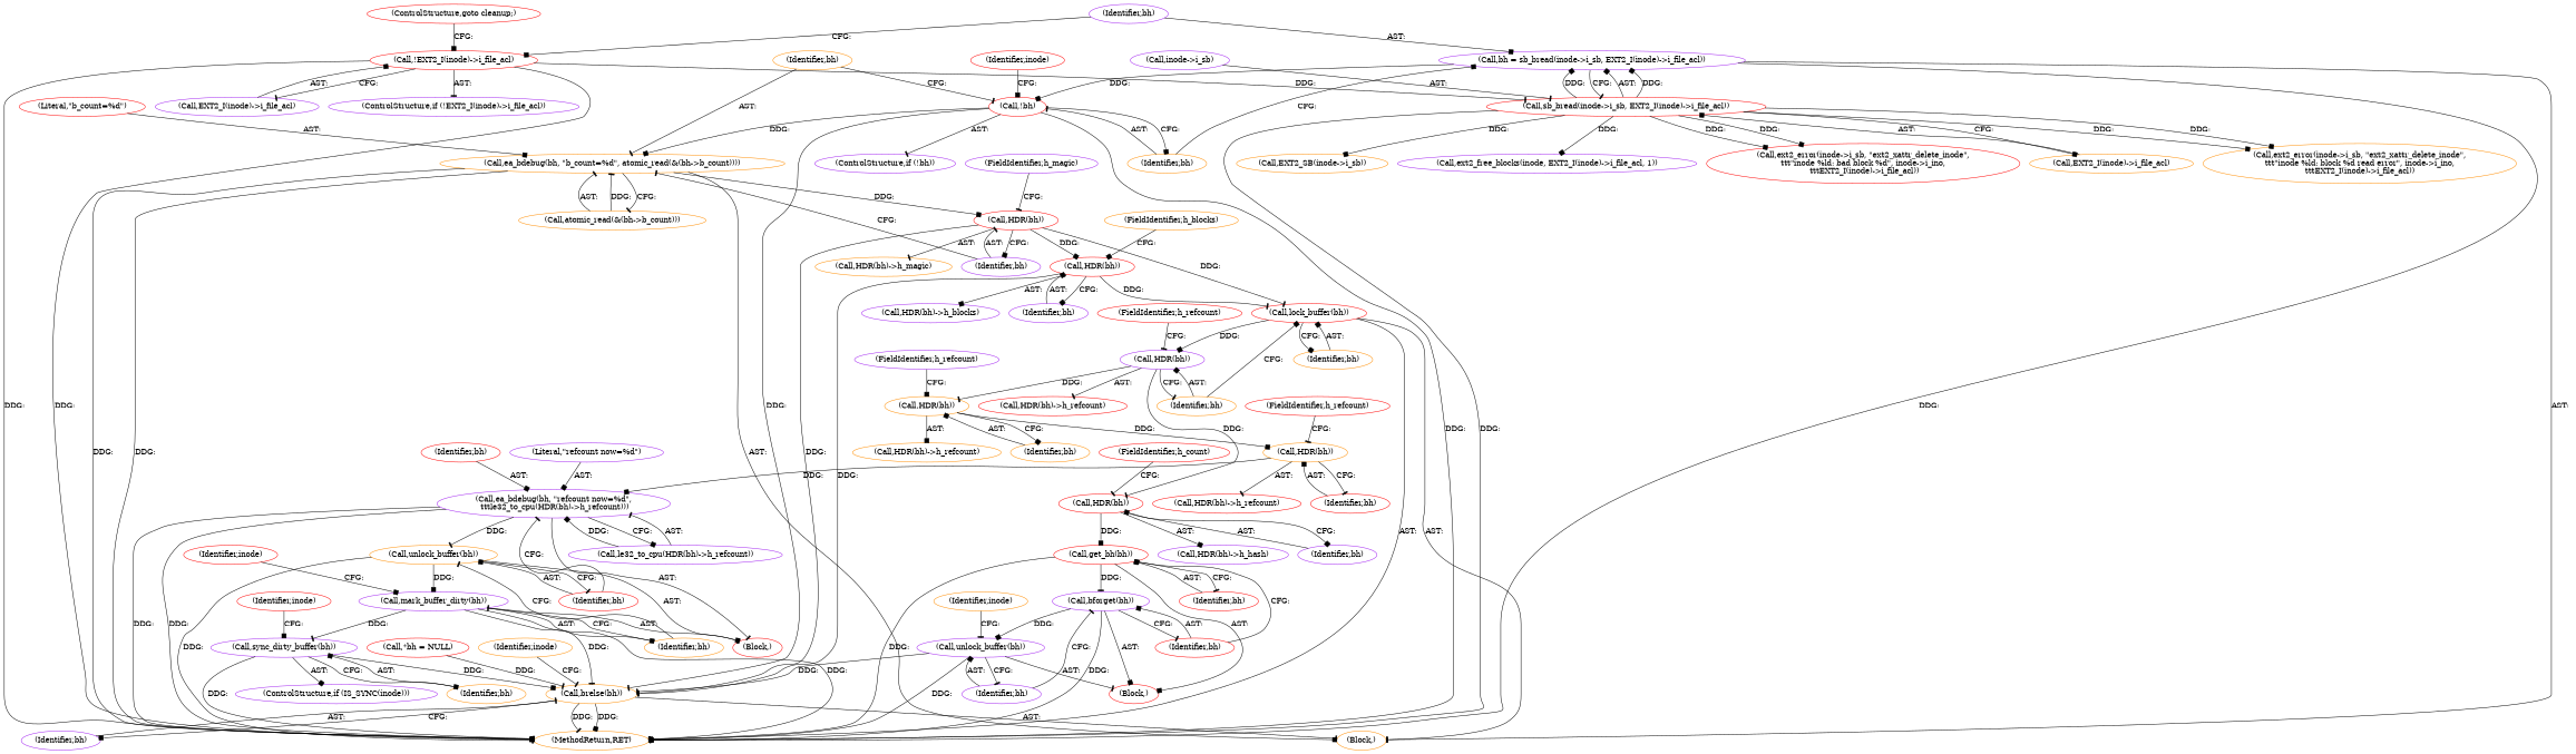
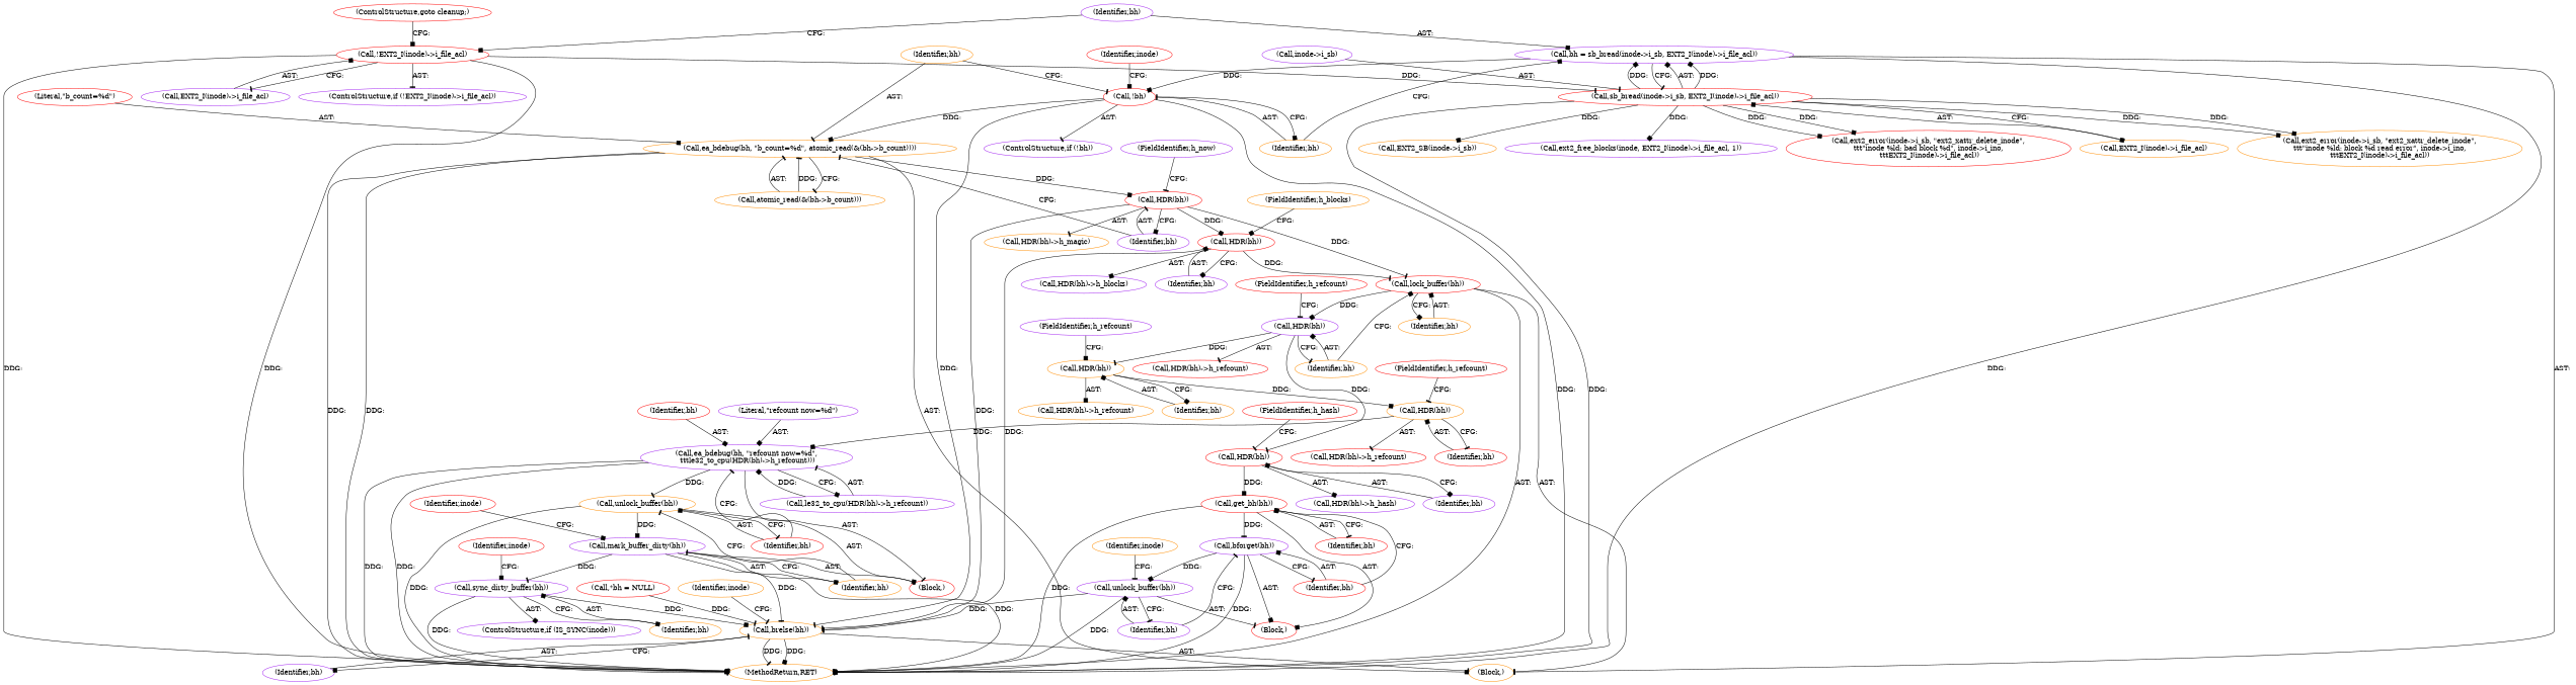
  digraph {
    node [color=red]
    edge [arrowhead=box]
    n1 [color=purple label="(Call,bh = sb_bread(inode->i_sb, EXT2_I(inode)->i_file_acl))"]
    n2 [label="(Call,sb_bread(inode->i_sb, EXT2_I(inode)->i_file_acl))"]
    n3 [label="(Call,!bh)"]
    n4 [color=darkorange label="(Block,)"]
    n5 [color=darkorange label="(MethodReturn,RET)"]
    n6 [color=darkorange label="(Call,EXT2_SB(inode->i_sb))"]
    n7 [color=purple label="(Call,ext2_free_blocks(inode, EXT2_I(inode)->i_file_acl, 1))"]
    n8 [label="(Call,ext2_error(inode->i_sb, \"ext2_xattr_delete_inode\",\n\t\t\t\"inode %ld: bad block %d\", inode->i_ino,\n \t\t\tEXT2_I(inode)->i_file_acl))"]
    n9 [color=darkorange label="(Call,EXT2_I(inode)->i_file_acl)"]
    n10 [color=darkorange label="(Call,ext2_error(inode->i_sb, \"ext2_xattr_delete_inode\",\n\t\t\t\"inode %ld: block %d read error\", inode->i_ino,\n\t\t\tEXT2_I(inode)->i_file_acl))"]
    n11 [color=darkorange label="(Call,ea_bdebug(bh, \"b_count=%d\", atomic_read(&(bh->b_count))))"]
    n12 [color=darkorange label="(Call,brelse(bh))"]
    n13 [color=darkorange label="(Identifier,bh)"]
    n14 [color=purple label="(ControlStructure,if (!bh))"]
    n15 [label="(Call,!EXT2_I(inode)->i_file_acl)"]
    n16 [color=purple label="(Call,EXT2_I(inode)->i_file_acl)"]
    n17 [color=purple label="(ControlStructure,if (!EXT2_I(inode)->i_file_acl))"]
    n18 [label="(Call,HDR(bh))"]
    n19 [color=darkorange label="(Call,atomic_read(&(bh->b_count)))"]
    n20 [color=purple label="(Identifier,bh)"]
    n21 [label="(Call,HDR(bh))"]
    n22 [label="(Call,lock_buffer(bh))"]
    n23 [color=purple label="(Identifier,bh)"]
    n24 [color=darkorange label="(Call,HDR(bh)->h_magic)"]
    n25 [color=purple label="(Call,HDR(bh)->h_blocks)"]
    n26 [color=purple label="(Identifier,bh)"]
    n27 [color=purple label="(Call,HDR(bh))"]
    n28 [color=darkorange label="(Identifier,bh)"]
    n29 [label="(Call,HDR(bh))"]
    n30 [color=darkorange label="(Call,HDR(bh))"]
    n31 [color=darkorange label="(Identifier,bh)"]
    n32 [label="(Call,HDR(bh)->h_refcount)"]
    n33 [label="(Call,get_bh(bh))"]
    n34 [color=purple label="(Call,HDR(bh)->h_hash)"]
    n35 [color=purple label="(Identifier,bh)"]
    n36 [color=darkorange label="(Call,HDR(bh))"]
    n37 [color=darkorange label="(Call,HDR(bh)->h_refcount)"]
    n38 [color=darkorange label="(Identifier,bh)"]
    n39 [color=purple label="(Call,bforget(bh))"]
    n40 [label="(Identifier,bh)"]
    n41 [label="(Block,)"]
    n42 [color=purple label="(Call,unlock_buffer(bh))"]
    n43 [label="(Identifier,bh)"]
    n44 [color=purple label="(Identifier,bh)"]
    n45 [color=purple label="(Call,ea_bdebug(bh, \"refcount now=%d\",\n \t\t\tle32_to_cpu(HDR(bh)->h_refcount)))"]
    n46 [label="(Identifier,bh)"]
    n47 [label="(Call,HDR(bh)->h_refcount)"]
    n48 [color=darkorange label="(Call,unlock_buffer(bh))"]
    n49 [color=purple label="(Call,le32_to_cpu(HDR(bh)->h_refcount))"]
    n50 [label="(Block,)"]
    n51 [color=purple label="(Call,mark_buffer_dirty(bh))"]
    n52 [label="(Identifier,bh)"]
    n53 [color=purple label="(Call,sync_dirty_buffer(bh))"]
    n54 [color=darkorange label="(Identifier,bh)"]
    n55 [color=purple label="(ControlStructure,if (IS_SYNC(inode)))"]
    n56 [color=darkorange label="(Identifier,bh)"]
    n57 [color=purple label="(Call,inode->i_sb)"]
    n58 [label="(Identifier,inode)"]
    n59 [label="(Identifier,inode)"]
    n60 [color=darkorange label="(Identifier,bh)"]
    n61 [label="(FieldIdentifier,h_refcount)"]
    n62 [color=darkorange label="(Identifier,inode)"]
    n63 [label="(ControlStructure,goto cleanup;)"]
    n64 [label="(Call,*bh = NULL)"]
    n65 [label="(FieldIdentifier,h_refcount)"]
    n66 [label="(Identifier,inode)"]
    n67 [color=darkorange label="(FieldIdentifier,h_blocks)"]
    n68 [label="(Identifier,bh)"]
-   n69 [label="(FieldIdentifier,h_count)"]
-   n70 [color=purple label="(FieldIdentifier,h_magic)"]
+   n69 [label="(FieldIdentifier,h_hash)"]
+   n70 [color=purple label="(FieldIdentifier,h_now)"]
    n71 [color=purple label="(FieldIdentifier,h_refcount)"]
    n72 [color=purple label="(Literal,\"refcount now=%d\")"]
    n73 [color=purple label="(Identifier,bh)"]
    n74 [label="(Literal,\"b_count=%d\")"]
    n75 [color=darkorange label="(Identifier,inode)"]
    n1 -> n2 [arrowhead=tee label="CFG: "]
    n1 -> n3 [label="DDG: "]
    n1 -> n4 [arrowhead=tee label="AST: "]
    n1 -> n5 [arrowhead=tee label="DDG: "]
    n2 -> n1 [label="AST: "]
    n2 -> n1 [label="DDG: "]
    n2 -> n1 [label="DDG: "]
    n2 -> n5 [arrowhead=tee label="DDG: "]
    n2 -> n6 [label="DDG: "]
    n2 -> n7 [label="DDG: "]
    n2 -> n8 [label="DDG: "]
    n2 -> n8 [label="DDG: "]
    n2 -> n9 [label="CFG: "]
    n2 -> n10 [label="DDG: "]
    n2 -> n10 [label="DDG: "]
    n3 -> n5 [arrowhead=tee label="DDG: "]
    n3 -> n11 [label="DDG: "]
    n3 -> n12 [arrowhead=tee label="DDG: "]
    n3 -> n13 [label="CFG: "]
    n3 -> n14 [arrowhead=tee label="AST: "]
    n9 -> n2 [label="AST: "]
    n11 -> n4 [label="AST: "]
    n11 -> n5 [arrowhead=tee label="DDG: "]
    n11 -> n5 [label="DDG: "]
    n11 -> n18 [label="DDG: "]
    n11 -> n19 [arrowhead=tee label="CFG: "]
    n12 -> n4 [arrowhead=tee label="AST: "]
    n12 -> n5 [label="DDG: "]
    n12 -> n5 [arrowhead=tee label="DDG: "]
    n12 -> n20 [label="CFG: "]
    n13 -> n1 [label="CFG: "]
    n13 -> n3 [arrowhead=tee label="AST: "]
    n15 -> n2 [arrowhead=tee label="DDG: "]
    n15 -> n5 [label="DDG: "]
    n15 -> n5 [label="DDG: "]
    n15 -> n16 [arrowhead=tee label="CFG: "]
    n15 -> n17 [arrowhead=tee label="AST: "]
    n16 -> n15 [label="AST: "]
    n18 -> n12 [arrowhead=tee label="DDG: "]
    n18 -> n21 [label="DDG: "]
    n18 -> n22 [arrowhead=tee label="DDG: "]
    n18 -> n23 [label="CFG: "]
    n18 -> n24 [arrowhead=tee label="AST: "]
    n19 -> n11 [arrowhead=tee label="AST: "]
    n19 -> n11 [arrowhead=tee label="DDG: "]
    n20 -> n12 [arrowhead=tee label="AST: "]
    n21 -> n12 [arrowhead=tee label="DDG: "]
    n21 -> n22 [arrowhead=tee label="DDG: "]
    n21 -> n25 [label="AST: "]
    n21 -> n26 [label="CFG: "]
    n22 -> n4 [arrowhead=tee label="AST: "]
    n22 -> n5 [label="AST: "]
    n22 -> n27 [label="DDG: "]
    n22 -> n28 [label="CFG: "]
    n23 -> n11 [arrowhead=tee label="CFG: "]
    n23 -> n18 [arrowhead=tee label="AST: "]
    n26 -> n21 [label="AST: "]
    n27 -> n29 [arrowhead=tee label="DDG: "]
    n27 -> n30 [arrowhead=tee label="DDG: "]
    n27 -> n31 [arrowhead=tee label="CFG: "]
    n27 -> n32 [arrowhead=tee label="AST: "]
    n28 -> n22 [label="AST: "]
    n29 -> n33 [label="DDG: "]
    n29 -> n34 [label="AST: "]
    n29 -> n35 [label="CFG: "]
    n30 -> n36 [label="DDG: "]
    n30 -> n37 [label="AST: "]
    n30 -> n38 [label="CFG: "]
    n31 -> n22 [label="CFG: "]
    n31 -> n27 [label="AST: "]
    n33 -> n5 [arrowhead=tee label="DDG: "]
    n33 -> n39 [arrowhead=tee label="DDG: "]
    n33 -> n40 [arrowhead=tee label="CFG: "]
    n33 -> n41 [label="AST: "]
    n35 -> n29 [label="AST: "]
    n36 -> n45 [label="DDG: "]
    n36 -> n46 [arrowhead=tee label="CFG: "]
    n36 -> n47 [arrowhead=tee label="AST: "]
    n38 -> n30 [label="AST: "]
    n39 -> n5 [label="DDG: "]
    n39 -> n41 [label="AST: "]
    n39 -> n42 [label="DDG: "]
    n39 -> n43 [arrowhead=tee label="CFG: "]
    n40 -> n33 [label="AST: "]
    n42 -> n5 [label="DDG: "]
    n42 -> n12 [arrowhead=tee label="DDG: "]
    n42 -> n41 [arrowhead=tee label="AST: "]
    n42 -> n44 [arrowhead=tee label="CFG: "]
    n43 -> n33 [label="CFG: "]
    n43 -> n39 [label="AST: "]
    n44 -> n39 [arrowhead=tee label="CFG: "]
    n44 -> n42 [label="AST: "]
    n45 -> n5 [label="DDG: "]
    n45 -> n5 [label="DDG: "]
    n45 -> n48 [arrowhead=tee label="DDG: "]
    n45 -> n49 [label="CFG: "]
    n45 -> n50 [arrowhead=tee label="AST: "]
    n46 -> n36 [label="AST: "]
    n48 -> n5 [arrowhead=tee label="DDG: "]
    n48 -> n50 [arrowhead=tee label="AST: "]
    n48 -> n51 [label="DDG: "]
    n48 -> n52 [arrowhead=tee label="CFG: "]
    n49 -> n45 [arrowhead=tee label="AST: "]
    n49 -> n45 [label="DDG: "]
    n51 -> n5 [arrowhead=tee label="DDG: "]
    n51 -> n12 [arrowhead=tee label="DDG: "]
    n51 -> n50 [label="AST: "]
    n51 -> n53 [arrowhead=tee label="DDG: "]
    n51 -> n54 [label="CFG: "]
    n52 -> n45 [arrowhead=tee label="CFG: "]
    n52 -> n48 [label="AST: "]
    n53 -> n5 [arrowhead=tee label="DDG: "]
    n53 -> n12 [label="DDG: "]
    n53 -> n55 [label="AST: "]
    n53 -> n56 [label="CFG: "]
    n54 -> n48 [arrowhead=tee label="CFG: "]
    n54 -> n51 [arrowhead=tee label="AST: "]
    n56 -> n53 [label="AST: "]
    n57 -> n2 [arrowhead=tee label="AST: "]
    n58 -> n51 [label="CFG: "]
    n59 -> n3 [label="CFG: "]
    n60 -> n3 [arrowhead=tee label="CFG: "]
    n60 -> n11 [arrowhead=tee label="AST: "]
    n61 -> n27 [arrowhead=tee label="CFG: "]
    n62 -> n42 [arrowhead=tee label="CFG: "]
    n63 -> n15 [label="CFG: "]
    n64 -> n12 [arrowhead=tee label="DDG: "]
    n65 -> n36 [arrowhead=tee label="CFG: "]
    n66 -> n53 [label="CFG: "]
    n67 -> n21 [label="CFG: "]
    n68 -> n45 [label="AST: "]
    n69 -> n29 [arrowhead=tee label="CFG: "]
    n70 -> n18 [arrowhead=tee label="CFG: "]
    n71 -> n30 [label="CFG: "]
    n72 -> n45 [label="AST: "]
    n73 -> n1 [label="AST: "]
    n73 -> n15 [label="CFG: "]
    n74 -> n11 [label="AST: "]
    n75 -> n12 [arrowhead=tee label="CFG: "]
  }
